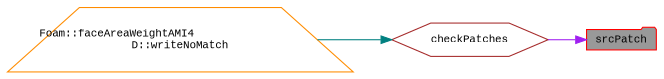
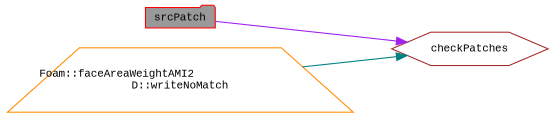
  digraph {
    fontname="Liberation Mono"
    rankdir=RL
    node [fillcolor=white fontname="Liberation Mono" fontsize=10 style=filled]
    edge [dir=back fontname="Liberation Mono" fontsize=10 labelfontname=Helvetica labelfontsize=10 style=solid]
    n1 [color=red fillcolor=grey60 fontcolor=black height=0.2 label=srcPatch shape=folder width=0.4]
    n2 [color=brown height=0.2 label=checkPatches shape=hexagon width=0.4]
-   n3 [color=darkorange height=0.2 label="Foam::faceAreaWeightAMI4\lD::writeNoMatch" shape=trapezium width=0.4]
-   n1 -> n2 [color=purple]
+   n3 [color=darkorange height=0.2 label="Foam::faceAreaWeightAMI2\lD::writeNoMatch" shape=trapezium width=0.4]
+   n2 -> n1 [color=purple]
    n2 -> n3 [color=teal]
  }
